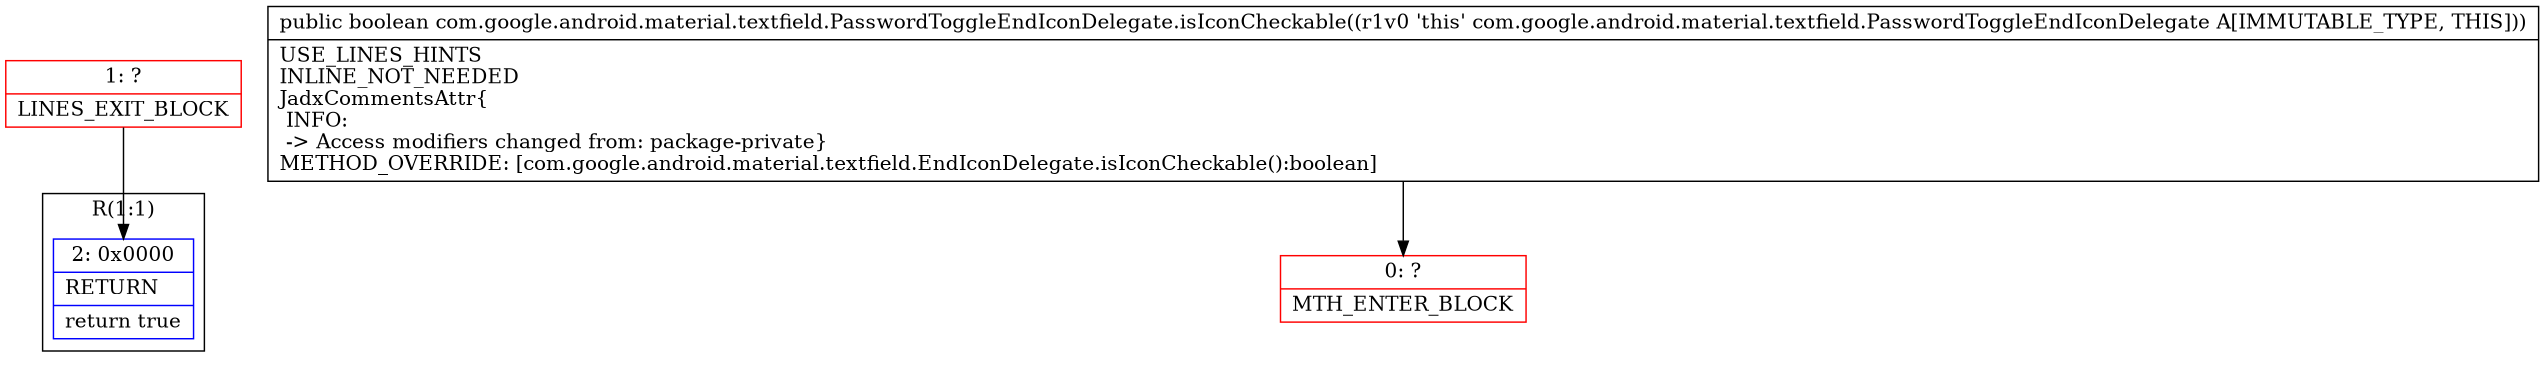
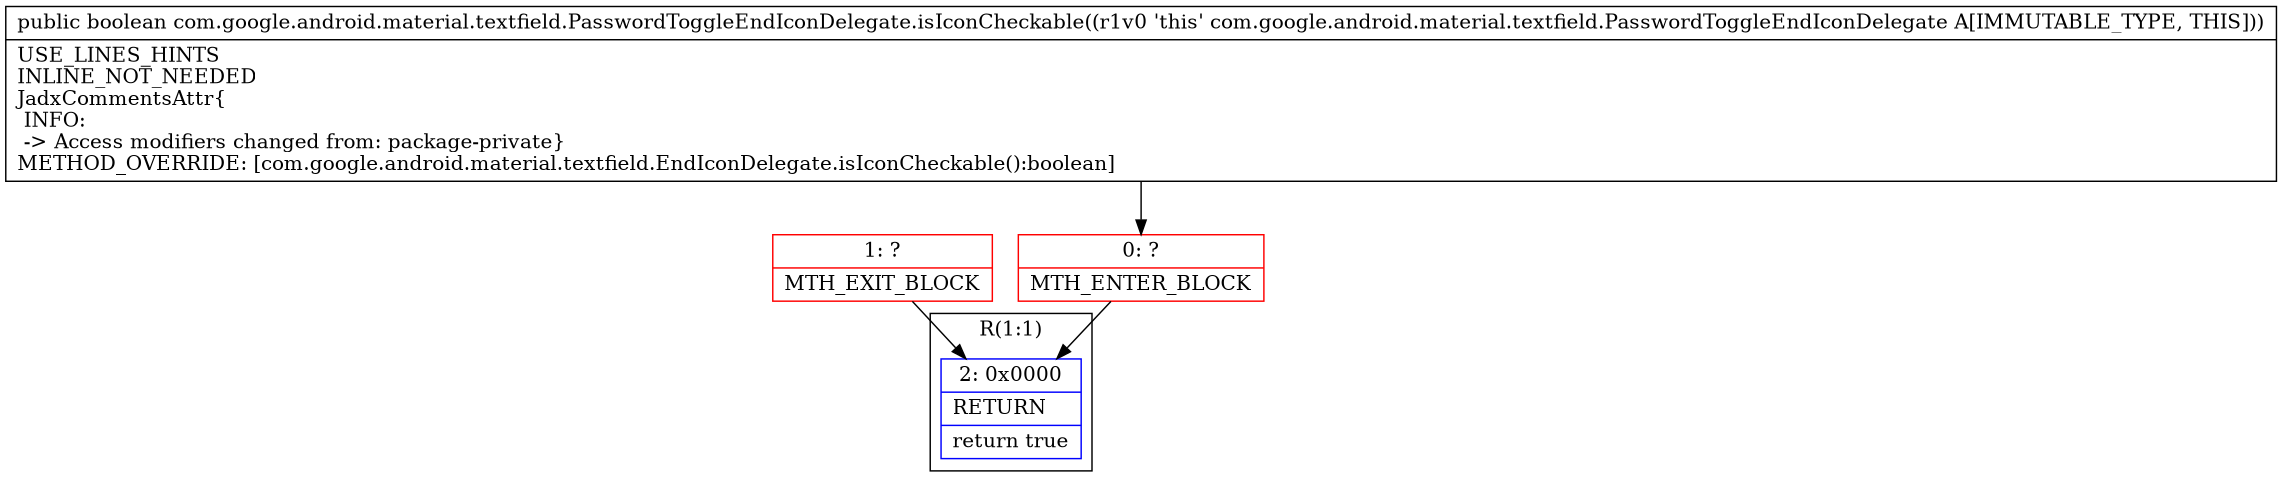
  digraph {
    node [color=red shape=record]
    n1 [color=blue label="{2\:\ 0x0000|RETURN\l|return true\l}"]
-   n2 [label="{1\:\ ?|LINES_EXIT_BLOCK\l}"]
+   n2 [label="{1\:\ ?|MTH_EXIT_BLOCK\l}"]
    n3 [label="{0\:\ ?|MTH_ENTER_BLOCK\l}"]
    n4 [label="{public boolean com.google.android.material.textfield.PasswordToggleEndIconDelegate.isIconCheckable((r1v0 'this' com.google.android.material.textfield.PasswordToggleEndIconDelegate A[IMMUTABLE_TYPE, THIS]))  | USE_LINES_HINTS\lINLINE_NOT_NEEDED\lJadxCommentsAttr\{\l INFO: \l \-\> Access modifiers changed from: package\-private\}\lMETHOD_OVERRIDE: [com.google.android.material.textfield.EndIconDelegate.isIconCheckable():boolean]\l}" color=""]
    subgraph cluster_1 {
      label="R(1:1)"
      n1
    }
    n2 -> n1
+   n3 -> n1
    n4 -> n3
  }
